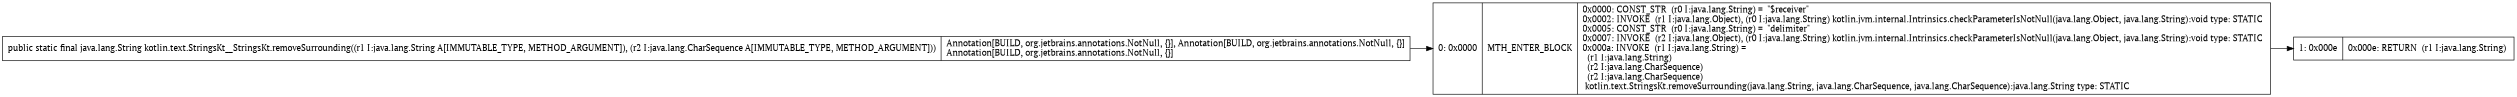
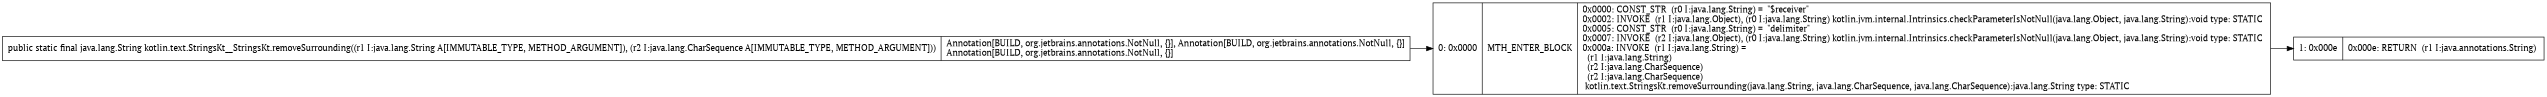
  digraph {
    rankdir=LR
    fontname="PT Serif"
    node [shape=record fontname="PT Serif"]
    edge [fontname="PT Serif"]
    n1 [label="{0\:\ 0x0000|MTH_ENTER_BLOCK\l|0x0000: CONST_STR  (r0 I:java.lang.String) =  \"$receiver\" \l0x0002: INVOKE  (r1 I:java.lang.Object), (r0 I:java.lang.String) kotlin.jvm.internal.Intrinsics.checkParameterIsNotNull(java.lang.Object, java.lang.String):void type: STATIC \l0x0005: CONST_STR  (r0 I:java.lang.String) =  \"delimiter\" \l0x0007: INVOKE  (r2 I:java.lang.Object), (r0 I:java.lang.String) kotlin.jvm.internal.Intrinsics.checkParameterIsNotNull(java.lang.Object, java.lang.String):void type: STATIC \l0x000a: INVOKE  (r1 I:java.lang.String) = \l  (r1 I:java.lang.String)\l  (r2 I:java.lang.CharSequence)\l  (r2 I:java.lang.CharSequence)\l kotlin.text.StringsKt.removeSurrounding(java.lang.String, java.lang.CharSequence, java.lang.CharSequence):java.lang.String type: STATIC \l}"]
-   n2 [label="{1\:\ 0x000e|0x000e: RETURN  (r1 I:java.lang.String) \l}"]
+   n2 [label="{1\:\ 0x000e|0x000e: RETURN  (r1 I:java.annotations.String) \l}"]
    n3 [label="{public static final java.lang.String kotlin.text.StringsKt__StringsKt.removeSurrounding((r1 I:java.lang.String A[IMMUTABLE_TYPE, METHOD_ARGUMENT]), (r2 I:java.lang.CharSequence A[IMMUTABLE_TYPE, METHOD_ARGUMENT]))  | Annotation[BUILD, org.jetbrains.annotations.NotNull, \{\}], Annotation[BUILD, org.jetbrains.annotations.NotNull, \{\}]\lAnnotation[BUILD, org.jetbrains.annotations.NotNull, \{\}]\l}"]
    n1 -> n2
    n3 -> n1
  }
